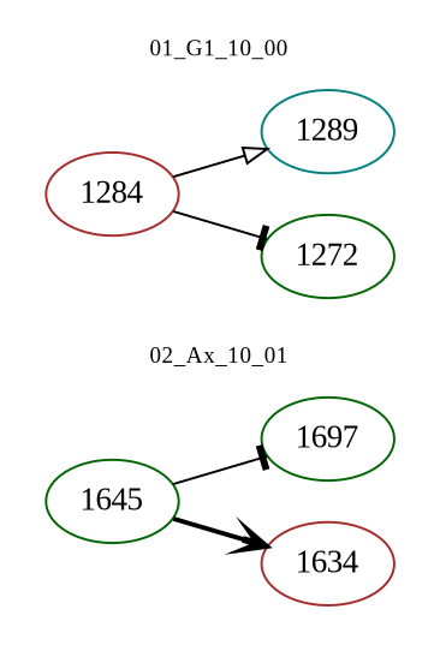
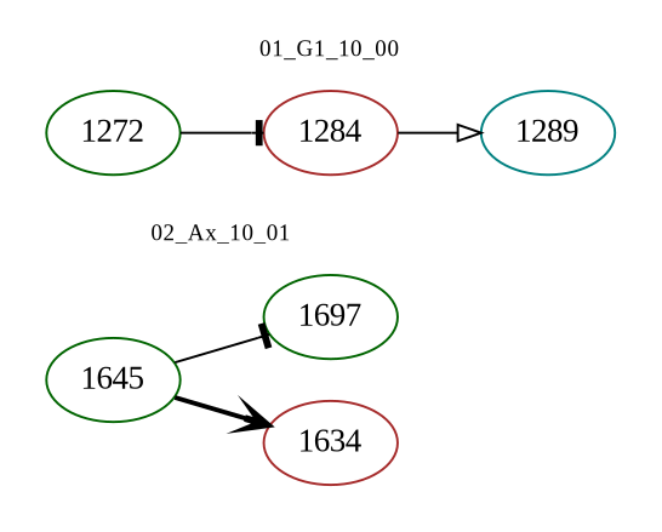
  digraph {
    fontname="Liberation Serif"
    rankdir=LR
    node [color=darkgreen fontname="Liberation Serif"]
    edge [arrowhead=tee color=black fontname="Liberation Serif" style=solid]
    n1 [label=1645]
    n2 [color=brown label=1634]
    n3 [label=1697]
    n4 [color=brown label=1284]
    n5 [label=1272]
    n6 [color=teal label=1289]
    subgraph cluster_1 {
      color=white
      fontsize=10
      label="02_Ax_10_01"
      n1
      n2
      n3
    }
    subgraph cluster_2 {
      color=white
      fontsize=10
      label="01_G1_10_00"
      n4
      n5
      n6
    }
    n1 -> n2 [arrowhead=vee style=bold]
    n1 -> n3
-   n4 -> n5
+   n5 -> n4
    n4 -> n6 [arrowhead=onormal]
  }
